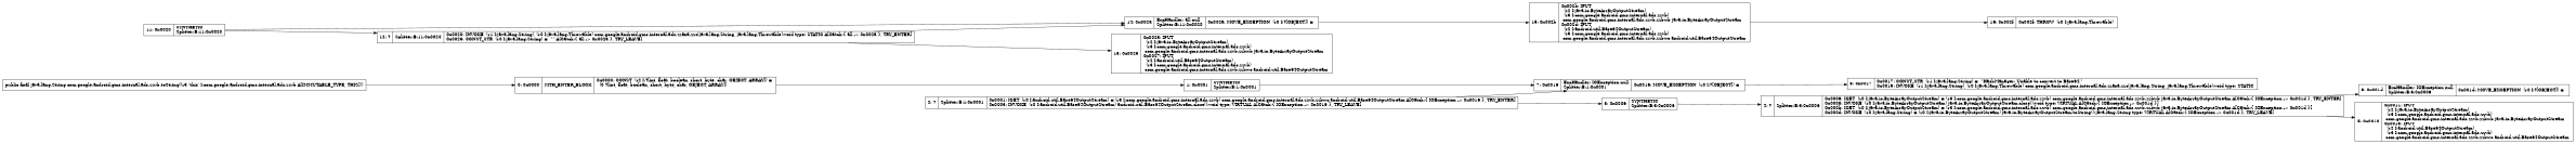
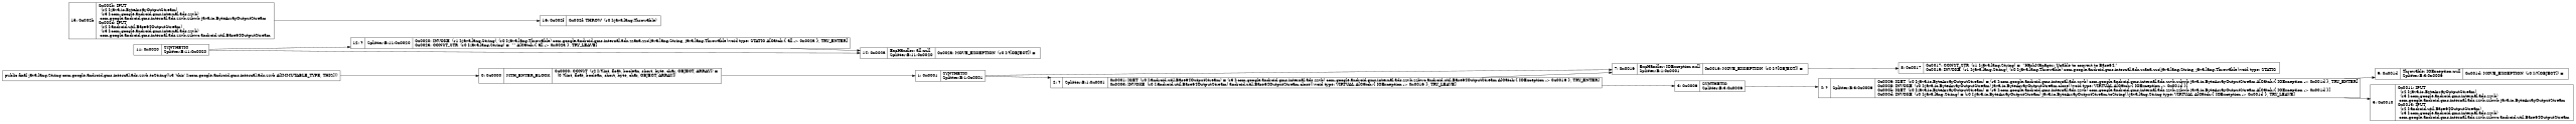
  digraph {
    rankdir=LR
    node [shape=record]
    n1 [label="{0\:\ 0x0000|MTH_ENTER_BLOCK\l|0x0000: CONST  (r2 I:?[int, float, boolean, short, byte, char, OBJECT, ARRAY]) = \l  (0 ?[int, float, boolean, short, byte, char, OBJECT, ARRAY])\l \l}"]
    n2 [label="{1\:\ 0x0001|SYNTHETIC\lSplitter:B:1:0x0001\l}"]
    n3 [label="{2\:\ ?|Splitter:B:1:0x0001\l|0x0001: IGET  (r0 I:android.util.Base64OutputStream) = (r3 I:com.google.android.gms.internal.ads.zzvb) com.google.android.gms.internal.ads.zzvb.zzbwc android.util.Base64OutputStream A[Catch:\{ IOException \-\> 0x0016 \}, TRY_ENTER]\l0x0003: INVOKE  (r0 I:android.util.Base64OutputStream) android.util.Base64OutputStream.close():void type: VIRTUAL A[Catch:\{ IOException \-\> 0x0016 \}, TRY_LEAVE]\l}"]
    n4 [label="{7\:\ 0x0016|ExcHandler: IOException null\lSplitter:B:1:0x0001\l|0x0016: MOVE_EXCEPTION  (r0 I:?[OBJECT]) =  \l}"]
    n5 [label="{3\:\ 0x0006|SYNTHETIC\lSplitter:B:3:0x0006\l}"]
    n6 [label="{8\:\ 0x0017|0x0017: CONST_STR  (r1 I:java.lang.String) =  \"HashManager: Unable to convert to Base64.\" \l0x0019: INVOKE  (r1 I:java.lang.String), (r0 I:java.lang.Throwable) com.google.android.gms.internal.ads.zzaxa.zzc(java.lang.String, java.lang.Throwable):void type: STATIC \l}"]
    n7 [label="{4\:\ ?|Splitter:B:3:0x0006\l|0x0006: IGET  (r0 I:java.io.ByteArrayOutputStream) = (r3 I:com.google.android.gms.internal.ads.zzvb) com.google.android.gms.internal.ads.zzvb.zzbwb java.io.ByteArrayOutputStream A[Catch:\{ IOException \-\> 0x001d \}, TRY_ENTER]\l0x0008: INVOKE  (r0 I:java.io.ByteArrayOutputStream) java.io.ByteArrayOutputStream.close():void type: VIRTUAL A[Catch:\{ IOException \-\> 0x001d \}]\l0x000b: IGET  (r0 I:java.io.ByteArrayOutputStream) = (r3 I:com.google.android.gms.internal.ads.zzvb) com.google.android.gms.internal.ads.zzvb.zzbwb java.io.ByteArrayOutputStream A[Catch:\{ IOException \-\> 0x001d \}]\l0x000d: INVOKE  (r0 I:java.lang.String) = (r0 I:java.io.ByteArrayOutputStream) java.io.ByteArrayOutputStream.toString():java.lang.String type: VIRTUAL A[Catch:\{ IOException \-\> 0x001d \}, TRY_LEAVE]\l}"]
-   n8 [label="{9\:\ 0x001d|ExcHandler: IOException null\lSplitter:B:3:0x0006\l|0x001d: MOVE_EXCEPTION  (r0 I:?[OBJECT]) =  \l}"]
+   n8 [label="{9\:\ 0x001d|Throwable: IOException null\lSplitter:B:3:0x0006\l|0x001d: MOVE_EXCEPTION  (r0 I:?[OBJECT]) =  \l}"]
    n9 [label="{5\:\ 0x0010|0x0011: IPUT  \l  (r2 I:java.io.ByteArrayOutputStream)\l  (r3 I:com.google.android.gms.internal.ads.zzvb)\l com.google.android.gms.internal.ads.zzvb.zzbwb java.io.ByteArrayOutputStream \l0x0013: IPUT  \l  (r2 I:android.util.Base64OutputStream)\l  (r3 I:com.google.android.gms.internal.ads.zzvb)\l com.google.android.gms.internal.ads.zzvb.zzbwc android.util.Base64OutputStream \l}"]
    n10 [label="{11\:\ 0x0020|SYNTHETIC\lSplitter:B:11:0x0020\l}"]
    n11 [label="{12\:\ ?|Splitter:B:11:0x0020\l|0x0020: INVOKE  (r1 I:java.lang.String), (r0 I:java.lang.Throwable) com.google.android.gms.internal.ads.zzaxa.zzc(java.lang.String, java.lang.Throwable):void type: STATIC A[Catch:\{ all \-\> 0x002a \}, TRY_ENTER]\l0x0023: CONST_STR  (r0 I:java.lang.String) =  \"\" A[Catch:\{ all \-\> 0x002a \}, TRY_LEAVE]\l}"]
    n12 [label="{14\:\ 0x002a|ExcHandler: all null\lSplitter:B:11:0x0020\l|0x002a: MOVE_EXCEPTION  (r0 I:?[OBJECT]) =  \l}"]
-   n13 [label="{13\:\ 0x0025|0x0025: IPUT  \l  (r2 I:java.io.ByteArrayOutputStream)\l  (r3 I:com.google.android.gms.internal.ads.zzvb)\l com.google.android.gms.internal.ads.zzvb.zzbwb java.io.ByteArrayOutputStream \l0x0027: IPUT  \l  (r2 I:android.util.Base64OutputStream)\l  (r3 I:com.google.android.gms.internal.ads.zzvb)\l com.google.android.gms.internal.ads.zzvb.zzbwc android.util.Base64OutputStream \l}"]
    n14 [label="{15\:\ 0x002b|0x002b: IPUT  \l  (r2 I:java.io.ByteArrayOutputStream)\l  (r3 I:com.google.android.gms.internal.ads.zzvb)\l com.google.android.gms.internal.ads.zzvb.zzbwb java.io.ByteArrayOutputStream \l0x002d: IPUT  \l  (r2 I:android.util.Base64OutputStream)\l  (r3 I:com.google.android.gms.internal.ads.zzvb)\l com.google.android.gms.internal.ads.zzvb.zzbwc android.util.Base64OutputStream \l}"]
    n15 [label="{16\:\ 0x002f|0x002f: THROW  (r0 I:java.lang.Throwable) \l}"]
    n16 [label="{public final java.lang.String com.google.android.gms.internal.ads.zzvb.toString((r3 'this' I:com.google.android.gms.internal.ads.zzvb A[IMMUTABLE_TYPE, THIS])) }"]
    n1 -> n2
+   n2 -> n3
    n2 -> n4
    n3 -> n4
    n3 -> n5
    n4 -> n6
    n5 -> n7
    n7 -> n8
    n7 -> n9
    n10 -> n11
    n10 -> n12
    n11 -> n12
-   n11 -> n13
-   n12 -> n14
    n14 -> n15
    n16 -> n1
  }
